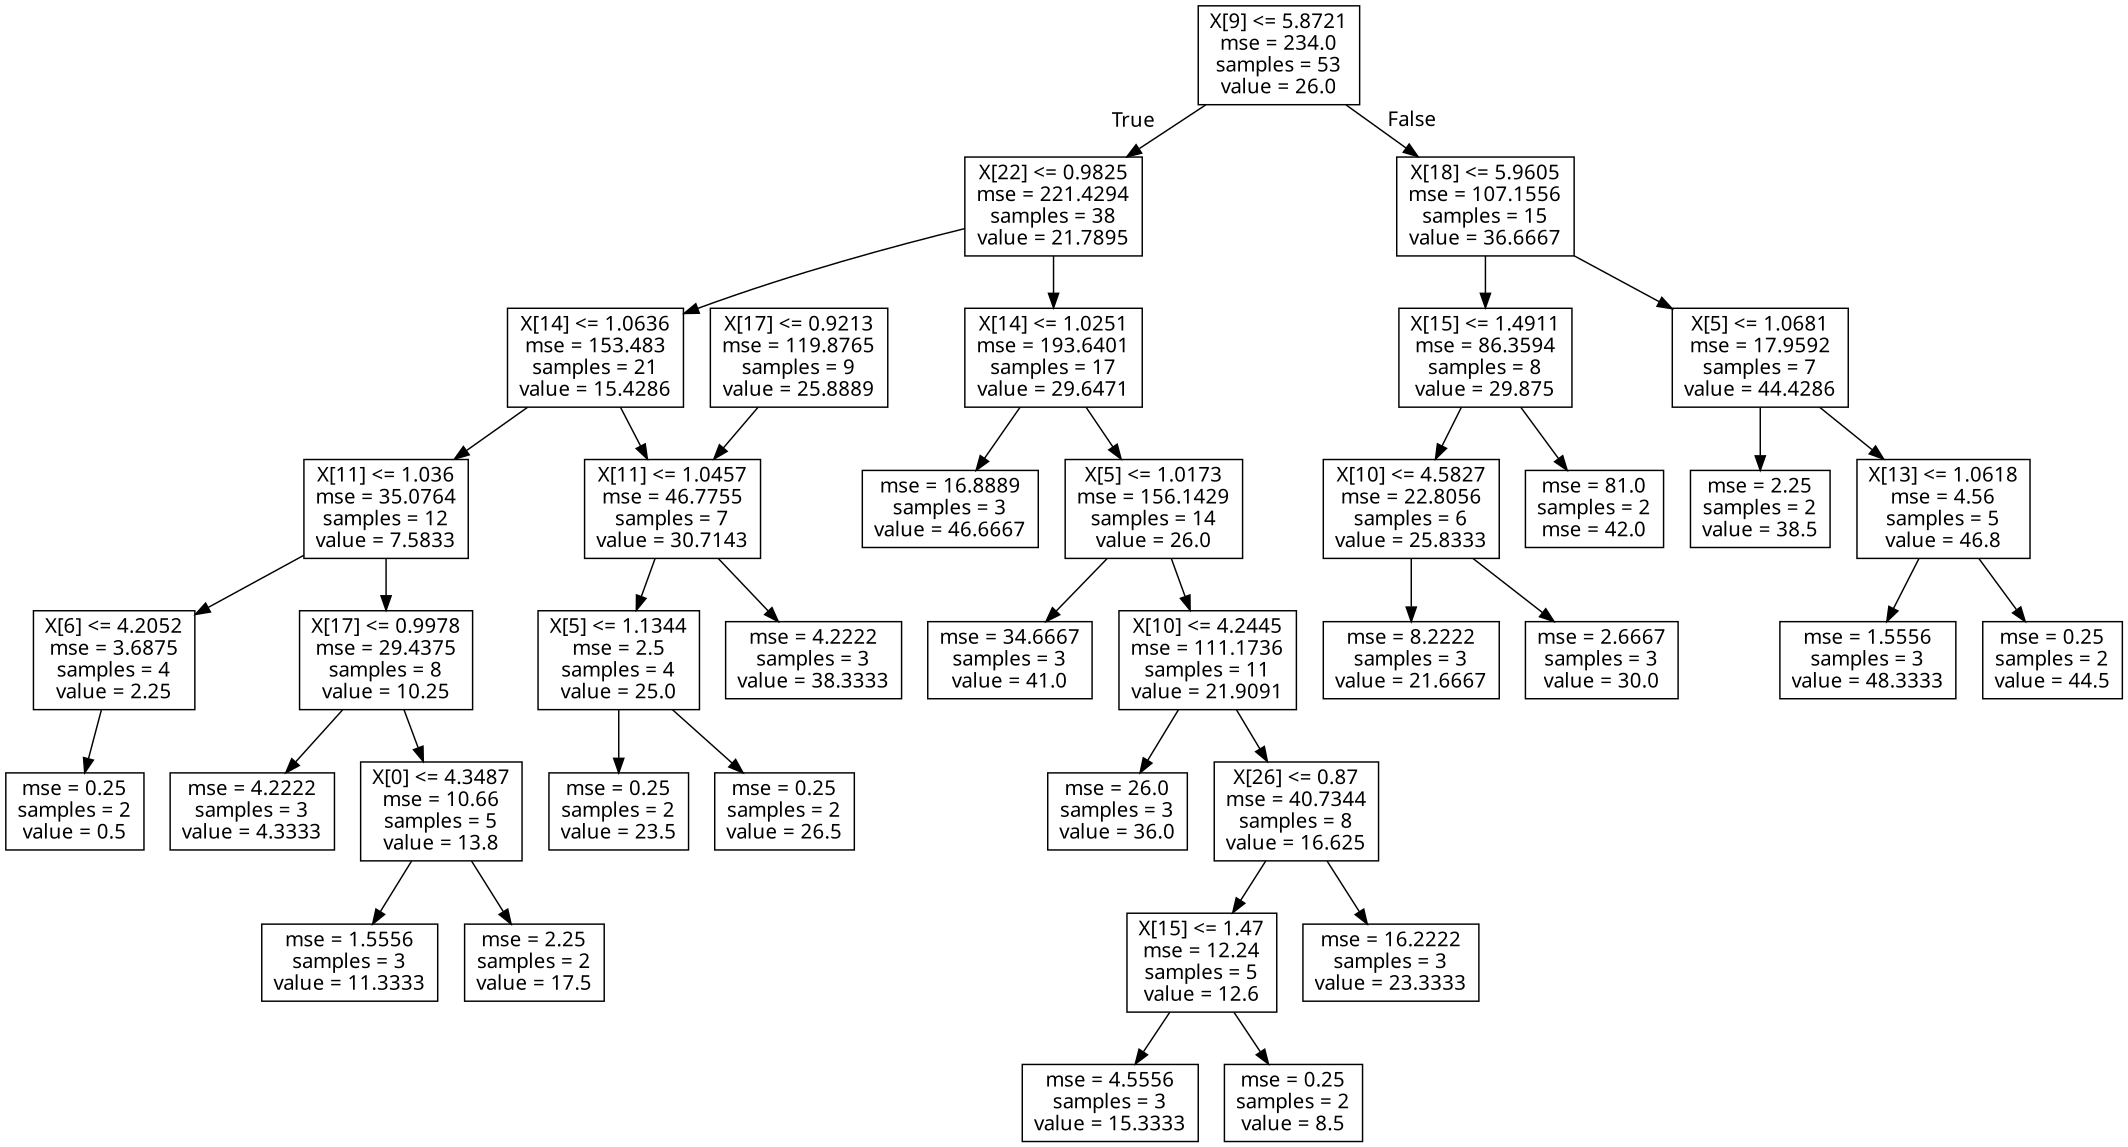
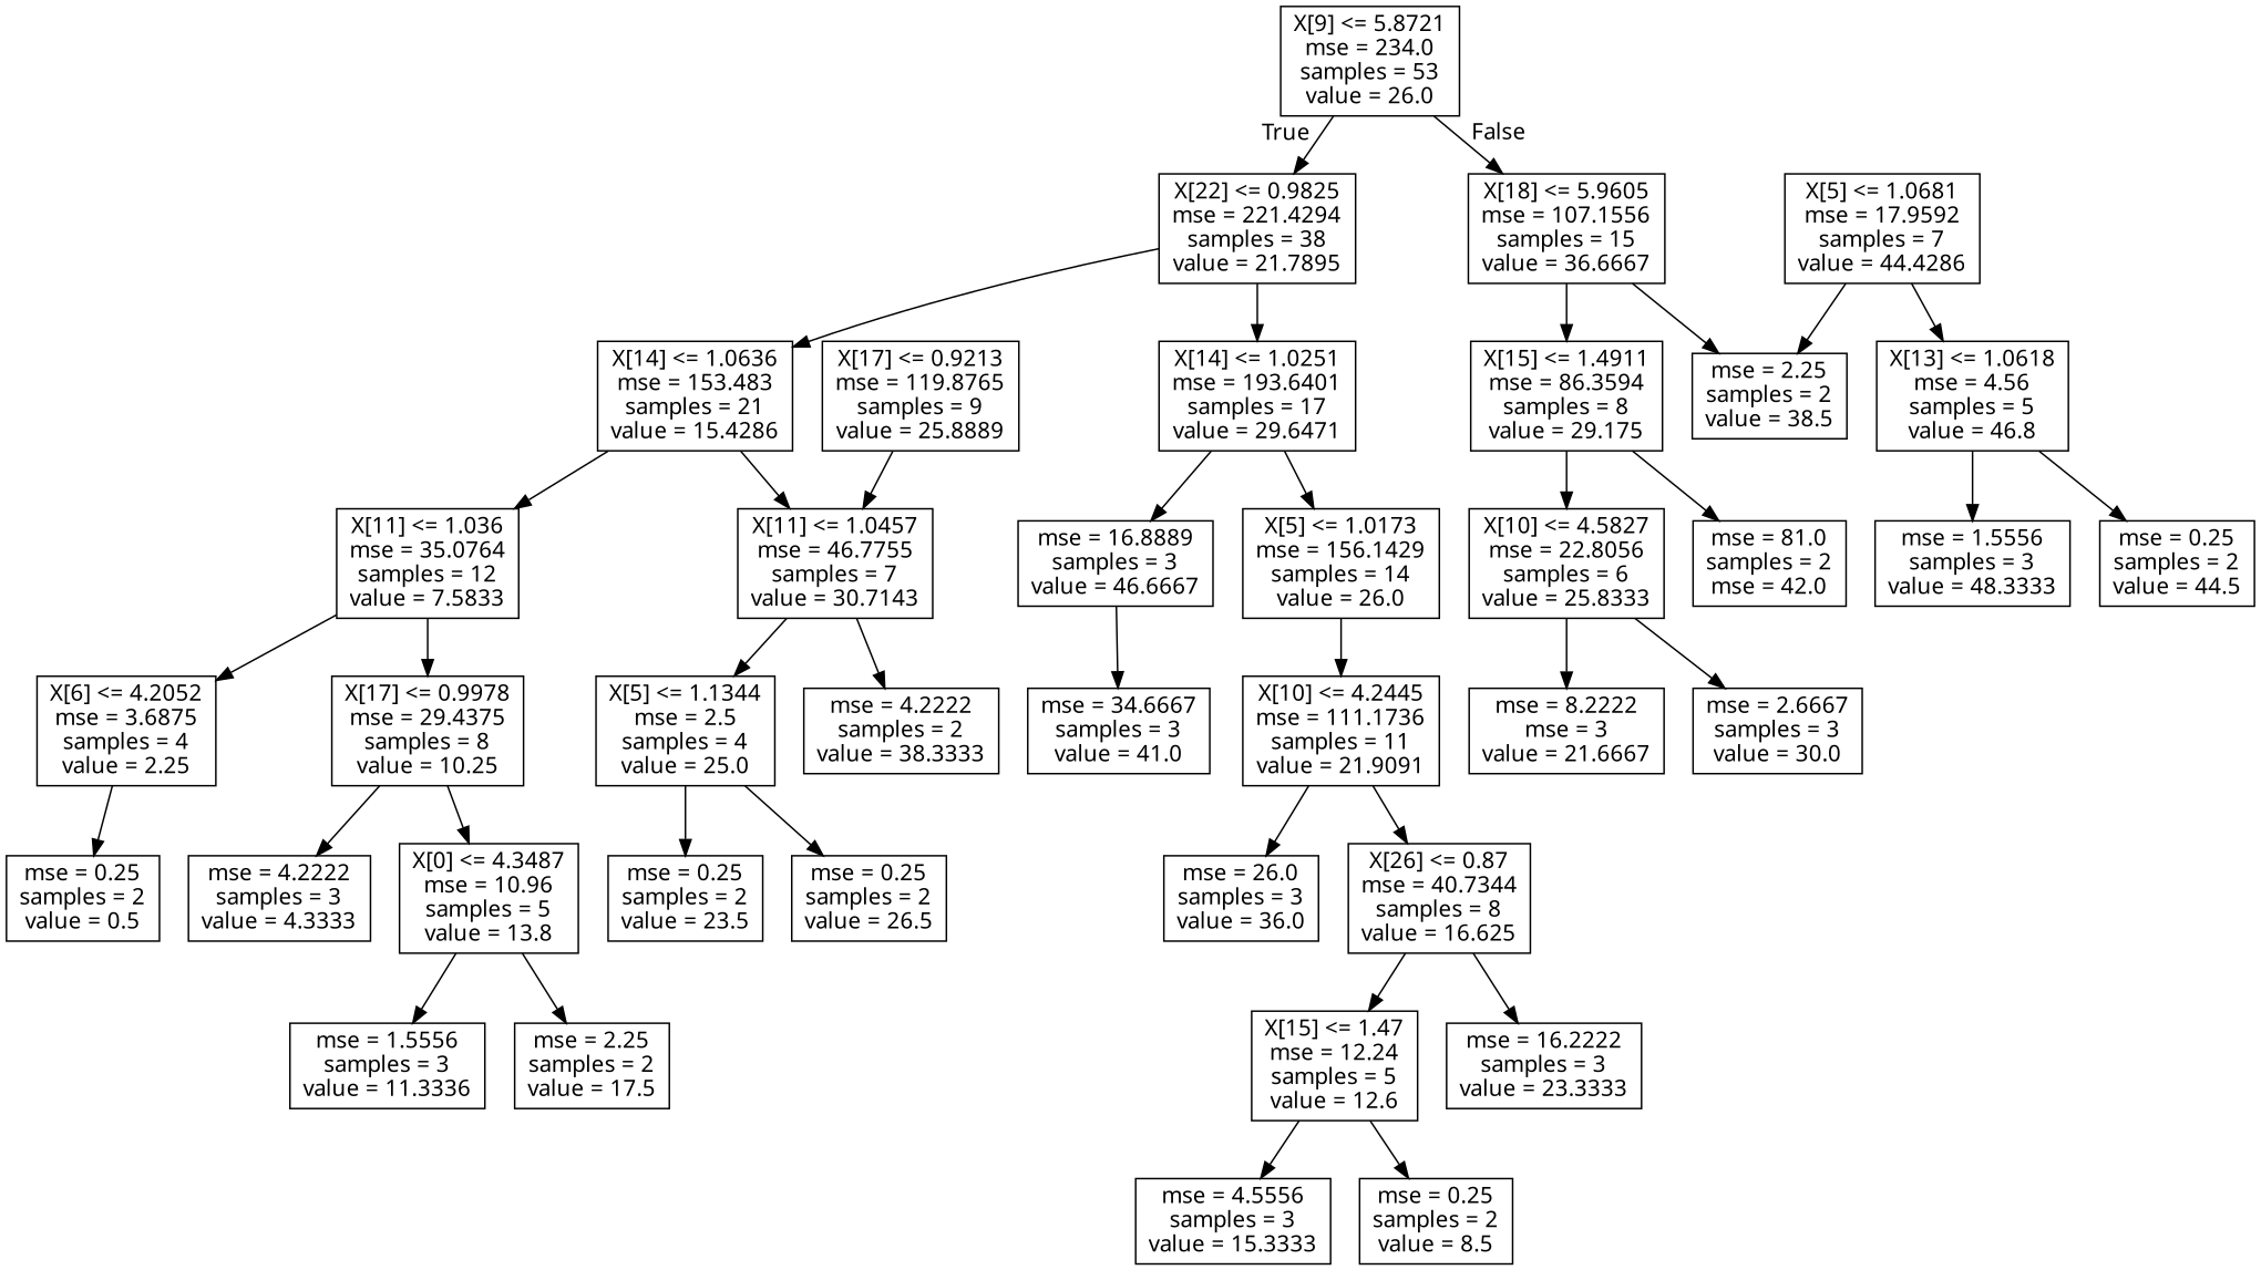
  digraph {
    fontname="Noto Sans"
    node [fontname="Noto Sans" shape=box]
    edge [fontname="Noto Sans"]
    n1 [label="X[9] <= 5.8721\nmse = 234.0\nsamples = 53\nvalue = 26.0"]
    n2 [label="X[22] <= 0.9825\nmse = 221.4294\nsamples = 38\nvalue = 21.7895"]
    n3 [label="X[18] <= 5.9605\nmse = 107.1556\nsamples = 15\nvalue = 36.6667"]
    n4 [label="X[14] <= 1.0636\nmse = 153.483\nsamples = 21\nvalue = 15.4286"]
    n5 [label="X[14] <= 1.0251\nmse = 193.6401\nsamples = 17\nvalue = 29.6471"]
-   n6 [label="X[15] <= 1.4911\nmse = 86.3594\nsamples = 8\nvalue = 29.875"]
+   n6 [label="X[15] <= 1.4911\nmse = 86.3594\nsamples = 8\nvalue = 29.175"]
    n7 [label="X[5] <= 1.0681\nmse = 17.9592\nsamples = 7\nvalue = 44.4286"]
    n8 [label="X[11] <= 1.036\nmse = 35.0764\nsamples = 12\nvalue = 7.5833"]
    n9 [label="X[11] <= 1.0457\nmse = 46.7755\nsamples = 7\nvalue = 30.7143"]
    n10 [label="mse = 16.8889\nsamples = 3\nvalue = 46.6667"]
    n11 [label="X[5] <= 1.0173\nmse = 156.1429\nsamples = 14\nvalue = 26.0"]
    n12 [label="X[6] <= 4.2052\nmse = 3.6875\nsamples = 4\nvalue = 2.25"]
    n13 [label="X[17] <= 0.9978\nmse = 29.4375\nsamples = 8\nvalue = 10.25"]
    n14 [label="X[17] <= 0.9213\nmse = 119.8765\nsamples = 9\nvalue = 25.8889"]
    n15 [label="mse = 0.25\nsamples = 2\nvalue = 0.5"]
    n16 [label="mse = 4.2222\nsamples = 3\nvalue = 4.3333"]
-   n17 [label="X[0] <= 4.3487\nmse = 10.66\nsamples = 5\nvalue = 13.8"]
-   n18 [label="mse = 1.5556\nsamples = 3\nvalue = 11.3333"]
+   n17 [label="X[0] <= 4.3487\nmse = 10.96\nsamples = 5\nvalue = 13.8"]
+   n18 [label="mse = 1.5556\nsamples = 3\nvalue = 11.3336"]
    n19 [label="mse = 2.25\nsamples = 2\nvalue = 17.5"]
    n20 [label="X[5] <= 1.1344\nmse = 2.5\nsamples = 4\nvalue = 25.0"]
-   n21 [label="mse = 4.2222\nsamples = 3\nvalue = 38.3333"]
+   n21 [label="mse = 4.2222\nsamples = 2\nvalue = 38.3333"]
    n22 [label="mse = 0.25\nsamples = 2\nvalue = 23.5"]
    n23 [label="mse = 0.25\nsamples = 2\nvalue = 26.5"]
    n24 [label="mse = 34.6667\nsamples = 3\nvalue = 41.0"]
    n25 [label="X[10] <= 4.2445\nmse = 111.1736\nsamples = 11\nvalue = 21.9091"]
    n26 [label="mse = 26.0\nsamples = 3\nvalue = 36.0"]
    n27 [label="X[26] <= 0.87\nmse = 40.7344\nsamples = 8\nvalue = 16.625"]
    n28 [label="X[15] <= 1.47\nmse = 12.24\nsamples = 5\nvalue = 12.6"]
    n29 [label="mse = 16.2222\nsamples = 3\nvalue = 23.3333"]
    n30 [label="mse = 4.5556\nsamples = 3\nvalue = 15.3333"]
    n31 [label="mse = 0.25\nsamples = 2\nvalue = 8.5"]
    n32 [label="X[10] <= 4.5827\nmse = 22.8056\nsamples = 6\nvalue = 25.8333"]
    n33 [label="mse = 81.0\nsamples = 2\nmse = 42.0"]
    n34 [label="mse = 2.25\nsamples = 2\nvalue = 38.5"]
    n35 [label="X[13] <= 1.0618\nmse = 4.56\nsamples = 5\nvalue = 46.8"]
-   n36 [label="mse = 8.2222\nsamples = 3\nvalue = 21.6667"]
+   n36 [label="mse = 8.2222\nmse = 3\nvalue = 21.6667"]
    n37 [label="mse = 2.6667\nsamples = 3\nvalue = 30.0"]
    n38 [label="mse = 1.5556\nsamples = 3\nvalue = 48.3333"]
    n39 [label="mse = 0.25\nsamples = 2\nvalue = 44.5"]
    n1 -> n2 [headlabel=True labelangle=45 labeldistance=2.5]
    n1 -> n3 [headlabel=False labelangle=-45 labeldistance=2.5]
    n2 -> n4
    n2 -> n5
    n3 -> n6
-   n3 -> n7
+   n3 -> n34
    n4 -> n8
    n4 -> n9
    n5 -> n10
    n5 -> n11
    n6 -> n32
    n6 -> n33
    n7 -> n34
    n7 -> n35
    n8 -> n12
    n8 -> n13
    n9 -> n20
    n9 -> n21
-   n11 -> n24
+   n10 -> n24
    n11 -> n25
    n12 -> n15
    n13 -> n16
    n13 -> n17
    n14 -> n9
    n17 -> n18
    n17 -> n19
    n20 -> n22
    n20 -> n23
    n25 -> n26
    n25 -> n27
    n27 -> n28
    n27 -> n29
    n28 -> n30
    n28 -> n31
    n32 -> n36
    n32 -> n37
    n35 -> n38
    n35 -> n39
  }
